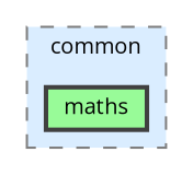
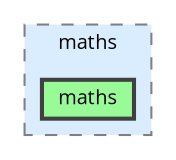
  digraph {
    compound=true
    fontname="Open Sans"
    n1 [color=grey25 fillcolor=palegreen fontname="Open Sans" fontsize=10 height=0.2 label=maths shape=box style="filled,bold" width=0.4]
    subgraph cluster_1 {
      bgcolor="#daedff"
      fontsize=10
-     label=common
+     label=maths
      pencolor=grey50
      style="filled,dashed"
      n1
    }
  }
